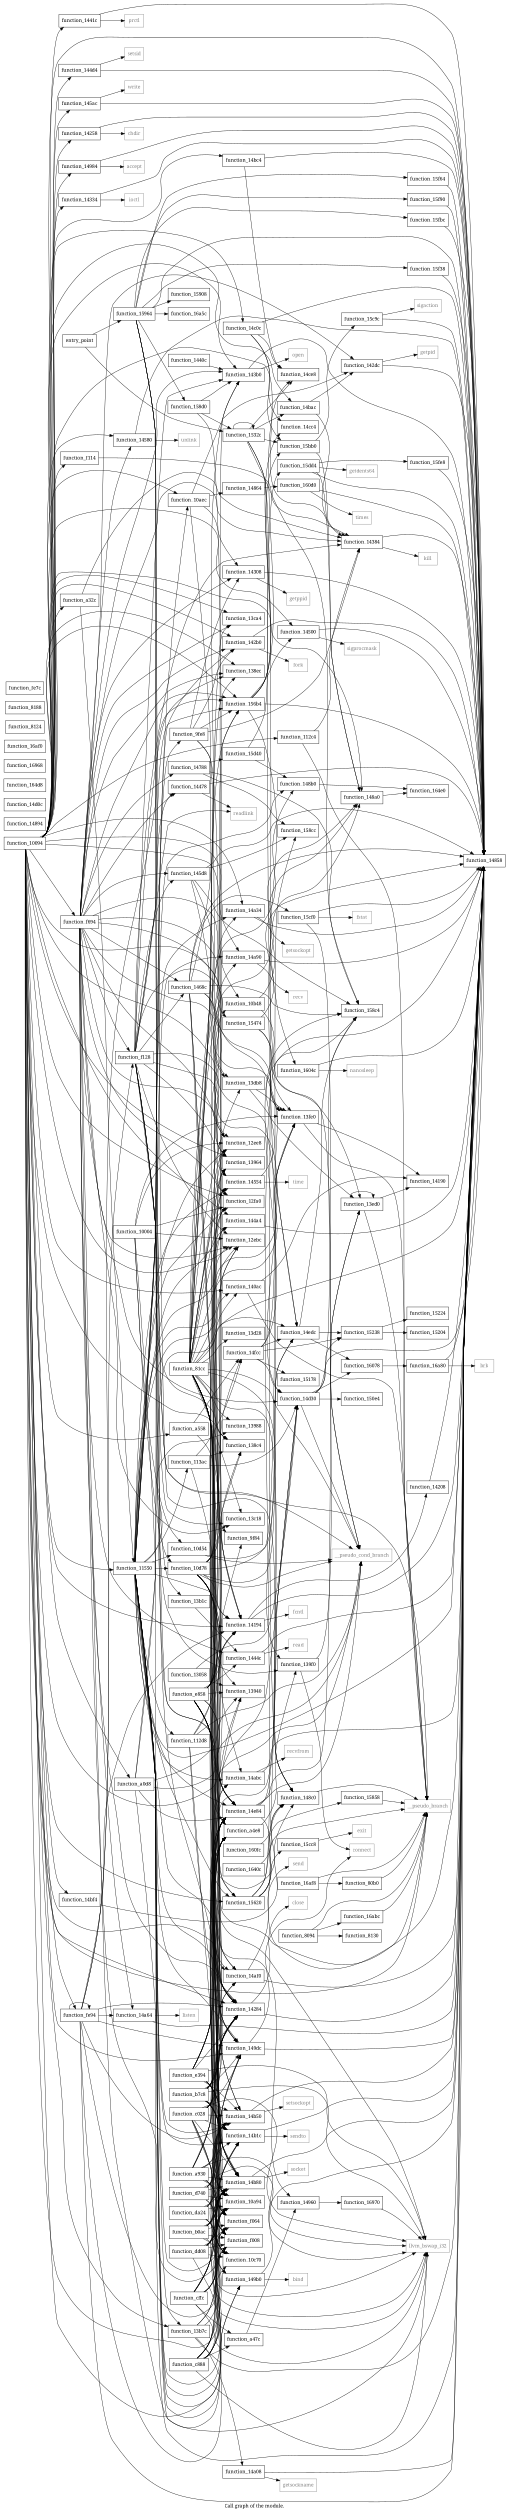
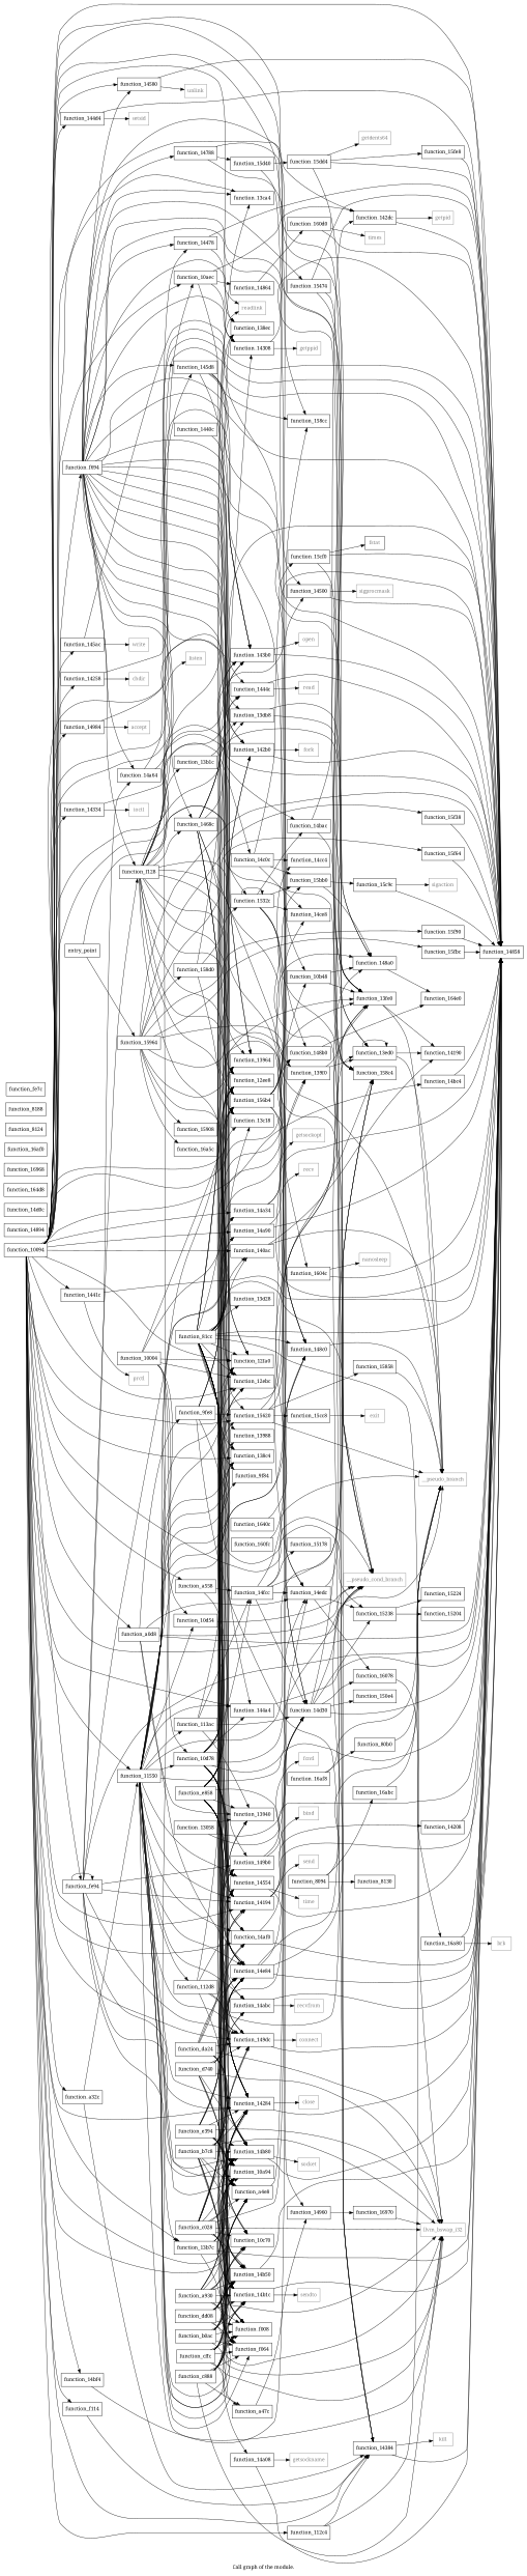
  digraph {
    fontname="Noto Serif"
    label="Call graph of the module."
    rankdir=LR
    node [fontname="Noto Serif" shape=record]
    edge [fontname="Noto Serif"]
    n1 [label="{function_10b48}"]
    n2 [label="{function_13fe0}"]
    n3 [label="{function_148a0}"]
    n4 [color=gray50 fontcolor=gray50 label="{__pseudo_branch}"]
    n5 [label="{function_14190}"]
    n6 [label="{function_164e0}"]
    n7 [label="{function_10004}"]
    n8 [label="{function_10d54}"]
    n9 [label="{function_10d78}"]
    n10 [label="{function_12ebc}"]
    n11 [label="{function_10a94}"]
    n12 [label="{function_12ee8}"]
    n13 [label="{function_12fa0}"]
    n14 [color=gray50 fontcolor=gray50 label="{__pseudo_cond_branch}"]
    n15 [label="{function_14edc}"]
    n16 [label="{function_144a4}"]
    n17 [label="{function_138c4}"]
    n18 [label="{function_13964}"]
    n19 [label="{function_14194}"]
    n20 [label="{function_14284}"]
    n21 [label="{function_149dc}"]
    n22 [label="{function_14b80}"]
    n23 [label="{function_14af0}"]
    n24 [label="{function_156b4}"]
    n25 [label="{function_14abc}"]
    n26 [label="{function_14e84}"]
    n27 [label="{function_14fcc}"]
    n28 [label="{function_14478}"]
    n29 [label="{function_14858}"]
    n30 [color=gray50 fontcolor=gray50 label="{readlink}"]
    n31 [label="{function_10094}"]
    n32 [label="{function_112c4}"]
    n33 [label="{function_144d4}"]
    n34 [label="{function_11550}"]
    n35 [label="{function_10aec}"]
    n36 [label="{function_14500}"]
    n37 [label="{function_14580}"]
    n38 [label="{function_138ec}"]
    n39 [label="{function_145ac}"]
    n40 [label="{function_13b7c}"]
    n41 [label="{function_13ca4}"]
    n42 [label="{function_140ac}"]
    n43 [label="{function_14258}"]
    n44 [label="{function_142b0}"]
    n45 [label="{function_14984}"]
    n46 [label="{function_14334}"]
    n47 [label="{function_14384}"]
    n48 [label="{function_143b0}"]
    n49 [label="{function_14a34}"]
    n50 [label="{function_1441c}"]
    n51 [label="{function_14a90}"]
    n52 [label="{function_14bac}"]
    n53 [label="{function_14bc4}"]
    n54 [label="{function_14bf4}"]
    n55 [label="{function_14c0c}"]
    n56 [label="{function_fe94}"]
    n57 [label="{function_15620}"]
    n58 [label="{function_a0d8}"]
    n59 [label="{function_a32c}"]
    n60 [label="{function_a558}"]
    n61 [label="{function_f114}"]
    n62 [label="{function_f694}"]
    n63 [color=gray50 fontcolor=gray50 label="{setsid}"]
    n64 [label="{function_112d8}"]
    n65 [label="{function_113ac}"]
    n66 [label="{function_14554}"]
    n67 [label="{function_13988}"]
    n68 [label="{function_148b0}"]
    n69 [label="{function_14b1c}"]
    n70 [label="{function_14b50}"]
    n71 [color=gray50 fontcolor=gray50 label="{llvm_bswap_i32}"]
    n72 [label="{function_f008}"]
    n73 [label="{function_f064}"]
    n74 [label="{function_14864}"]
    n75 [label="{function_142dc}"]
    n76 [label="{function_14308}"]
    n77 [color=gray50 fontcolor=gray50 label="{sigprocmask}"]
    n78 [color=gray50 fontcolor=gray50 label="{unlink}"]
    n79 [color=gray50 fontcolor=gray50 label="{write}"]
    n80 [label="{function_14a08}"]
    n81 [label="{function_14208}"]
    n82 [color=gray50 fontcolor=gray50 label="{fcntl}"]
    n83 [color=gray50 fontcolor=gray50 label="{chdir}"]
    n84 [color=gray50 fontcolor=gray50 label="{close}"]
    n85 [color=gray50 fontcolor=gray50 label="{fork}"]
    n86 [color=gray50 fontcolor=gray50 label="{accept}"]
    n87 [color=gray50 fontcolor=gray50 label="{ioctl}"]
    n88 [color=gray50 fontcolor=gray50 label="{connect}"]
    n89 [color=gray50 fontcolor=gray50 label="{kill}"]
    n90 [color=gray50 fontcolor=gray50 label="{open}"]
    n91 [color=gray50 fontcolor=gray50 label="{getsockopt}"]
    n92 [color=gray50 fontcolor=gray50 label="{prctl}"]
    n93 [color=gray50 fontcolor=gray50 label="{recv}"]
    n94 [color=gray50 fontcolor=gray50 label="{socket}"]
    n95 [label="{function_14ce8}"]
    n96 [label="{function_148c0}"]
    n97 [label="{function_14cc4}"]
    n98 [label="{function_15bb0}"]
    n99 [label="{function_149b0}"]
    n100 [label="{function_14a64}"]
    n101 [label="{function_f128}"]
    n102 [color=gray50 fontcolor=gray50 label="{send}"]
    n103 [label="{function_158c4}"]
    n104 [label="{function_158cc}"]
    n105 [label="{function_15cc8}"]
    n106 [label="{function_15858}"]
    n107 [label="{function_1604c}"]
    n108 [label="{function_13940}"]
    n109 [label="{function_9fe8}"]
    n110 [label="{function_14d30}"]
    n111 [label="{function_14788}"]
    n112 [label="{function_1444c}"]
    n113 [label="{function_145d8}"]
    n114 [label="{function_13c18}"]
    n115 [label="{function_1468c}"]
    n116 [label="{function_15474}"]
    n117 [label="{function_13db8}"]
    n118 [label="{function_10c70}"]
    n119 [label="{function_16078}"]
    n120 [label="{function_15238}"]
    n121 [color=gray50 fontcolor=gray50 label="{recvfrom}"]
    n122 [label="{function_13ed0}"]
    n123 [label="{function_15178}"]
    n124 [label="{function_150e4}"]
    n125 [color=gray50 fontcolor=gray50 label="{time}"]
    n126 [color=gray50 fontcolor=gray50 label="{sendto}"]
-   n127 [color=gray50 fontcolor=gray50 label="{setsockopt}"]
    n128 [label="{function_15d40}"]
    n129 [label="{function_15dd4}"]
    n130 [label="{function_160d0}"]
    n131 [color=gray50 fontcolor=gray50 label="{getpid}"]
    n132 [color=gray50 fontcolor=gray50 label="{getppid}"]
    n133 [label="{function_13d28}"]
    n134 [label="{function_13058}"]
    n135 [label="{function_139f0}"]
    n136 [label="{function_13b1c}"]
    n137 [color=gray50 fontcolor=gray50 label="{read}"]
    n138 [color=gray50 fontcolor=gray50 label="{getsockname}"]
    n139 [label="{function_15cf0}"]
-   n140 [color=gray50 fontcolor=gray50 label="{fstat}"]
+   n140 [color=black fontcolor=gray50 label="{fstat}"]
    n141 [color=gray50 fontcolor=gray50 label="{times}"]
    n142 [label="{function_14894}"]
    n143 [label="{function_14960}"]
    n144 [label="{function_16970}"]
    n145 [color=gray50 fontcolor=gray50 label="{bind}"]
    n146 [label="{function_1440c}"]
    n147 [color=gray50 fontcolor=gray50 label="{listen}"]
    n148 [label="{function_15c9c}"]
    n149 [label="{function_14d0c}"]
    n150 [label="{function_15908}"]
    n151 [label="{function_15964}"]
    n152 [label="{function_15f38}"]
    n153 [label="{function_15f64}"]
    n154 [label="{function_15f90}"]
    n155 [label="{function_15fbc}"]
    n156 [label="{function_16a5c}"]
    n157 [label="{function_158d0}"]
    n158 [label="{function_1532c}"]
    n159 [color=gray50 fontcolor=gray50 label="{sigaction}"]
    n160 [color=gray50 fontcolor=gray50 label="{exit}"]
    n161 [label="{function_15fe8}"]
    n162 [color=gray50 fontcolor=gray50 label="{getdents64}"]
    n163 [color=gray50 fontcolor=gray50 label="{nanosleep}"]
    n164 [label="{function_16a80}"]
    n165 [color=gray50 fontcolor=gray50 label="{brk}"]
    n166 [label="{function_160fc}"]
    n167 [label="{function_1640c}"]
    n168 [label="{function_164d8}"]
    n169 [label="{function_16968}"]
    n170 [label="{function_16abc}"]
    n171 [label="{function_16af0}"]
    n172 [label="{function_16af8}"]
    n173 [label="{function_80b0}"]
    n174 [label="{function_15204}"]
    n175 [label="{function_15224}"]
    n176 [label="{function_8094}"]
    n177 [label="{function_8130}"]
    n178 [label="{function_8124}"]
    n179 [label="{function_8188}"]
    n180 [label="{entry_point}"]
    n181 [label="{function_81cc}"]
    n182 [label="{function_9f84}"]
    n183 [label="{function_a4e8}"]
    n184 [label="{function_a47c}"]
    n185 [label="{function_a930}"]
    n186 [label="{function_b0ac}"]
    n187 [label="{function_b7c8}"]
    n188 [label="{function_c028}"]
    n189 [label="{function_c888}"]
    n190 [label="{function_cffc}"]
    n191 [label="{function_d740}"]
    n192 [label="{function_da24}"]
    n193 [label="{function_dd08}"]
    n194 [label="{function_e394}"]
    n195 [label="{function_e858}"]
    n196 [label="{function_fe7c}"]
    n1 -> n2
    n1 -> n3
    n2 -> n4
    n2 -> n5
    n3 -> n6
    n7 -> n2
    n7 -> n8
    n7 -> n9
    n7 -> n10
    n7 -> n11
    n7 -> n12
    n7 -> n13
    n8 -> n14
-   n8 -> n15
+   n134 -> n15
    n9 -> n2
    n9 -> n11
    n9 -> n14
    n9 -> n15
    n9 -> n16
    n9 -> n17
    n9 -> n18
    n9 -> n19
    n9 -> n20
    n9 -> n21
    n9 -> n22
    n9 -> n23
    n9 -> n24
    n9 -> n25
    n9 -> n26
    n9 -> n27
    n15 -> n103
    n15 -> n119
    n15 -> n120
    n16 -> n29
    n19 -> n29
    n19 -> n81
    n19 -> n82
    n20 -> n29
    n20 -> n84
    n21 -> n29
    n21 -> n88
    n22 -> n29
    n22 -> n94
    n23 -> n29
    n23 -> n102
    n24 -> n29
    n24 -> n36
    n24 -> n95
    n24 -> n97
    n24 -> n98
    n24 -> n107
    n25 -> n29
    n25 -> n121
    n26 -> n14
    n26 -> n29
    n26 -> n110
    n26 -> n122
    n27 -> n3
    n27 -> n15
    n27 -> n103
    n27 -> n110
    n27 -> n120
    n27 -> n123
    n28 -> n29
    n28 -> n30
    n31 -> n1
    n31 -> n2
    n31 -> n3
    n31 -> n4
    n31 -> n10
    n31 -> n11
    n31 -> n12
    n31 -> n13
    n31 -> n14
    n31 -> n16
    n31 -> n17
    n31 -> n18
    n31 -> n19
    n31 -> n20
    n31 -> n21
    n31 -> n22
    n31 -> n23
    n31 -> n24
    n31 -> n29
    n31 -> n32
    n31 -> n33
    n31 -> n34
    n31 -> n35
    n31 -> n36
    n31 -> n37
    n31 -> n38
    n31 -> n39
    n31 -> n40
    n31 -> n41
    n31 -> n42
    n31 -> n43
    n31 -> n44
    n31 -> n45
    n31 -> n46
    n31 -> n47
    n31 -> n48
    n31 -> n49
    n31 -> n50
    n31 -> n51
    n31 -> n52
    n31 -> n53
    n31 -> n54
    n31 -> n55
    n31 -> n56
    n31 -> n57
    n31 -> n58
    n31 -> n59
    n31 -> n60
    n31 -> n61
    n31 -> n62
    n32 -> n4
    n32 -> n47
    n33 -> n29
    n33 -> n63
    n34 -> n2
    n34 -> n8
    n34 -> n9
    n34 -> n10
    n34 -> n11
    n34 -> n12
    n34 -> n13
    n34 -> n16
    n34 -> n19
    n34 -> n20
    n34 -> n21
    n34 -> n22
    n34 -> n23
    n34 -> n25
    n34 -> n26
    n34 -> n29
    n34 -> n35
    n34 -> n40
    n34 -> n42
    n34 -> n44
    n34 -> n49
    n34 -> n51
    n34 -> n57
    n34 -> n64
    n34 -> n65
    n34 -> n66
    n34 -> n67
    n34 -> n68
    n34 -> n69
    n34 -> n70
    n34 -> n71
    n34 -> n72
    n34 -> n73
    n35 -> n66
    n35 -> n74
    n35 -> n75
    n35 -> n76
    n36 -> n29
    n36 -> n77
    n37 -> n29
    n37 -> n78
    n39 -> n29
    n39 -> n79
    n40 -> n20
    n40 -> n21
    n40 -> n22
    n40 -> n29
    n40 -> n80
    n42 -> n4
    n42 -> n5
    n43 -> n29
    n43 -> n83
    n44 -> n29
    n44 -> n85
    n45 -> n29
    n45 -> n86
    n46 -> n29
    n46 -> n87
    n47 -> n29
    n47 -> n89
    n48 -> n29
    n48 -> n90
    n49 -> n29
    n49 -> n91
    n50 -> n29
    n50 -> n92
    n51 -> n29
    n51 -> n93
    n52 -> n47
    n52 -> n75
    n53 -> n29
-   n53 -> n95
    n54 -> n96
    n55 -> n29
    n55 -> n95
    n55 -> n97
    n55 -> n98
    n56 -> n19
    n56 -> n20
    n56 -> n21
    n56 -> n22
    n56 -> n24
    n56 -> n29
    n56 -> n56
    n56 -> n70
    n56 -> n99
    n56 -> n100
    n56 -> n101
    n57 -> n4
    n57 -> n103
    n57 -> n104
    n57 -> n105
    n57 -> n106
    n58 -> n14
    n58 -> n15
    n58 -> n26
    n58 -> n29
    n58 -> n108
    n58 -> n109
    n59 -> n34
    n59 -> n47
    n60 -> n26
    n60 -> n27
    n61 -> n47
    n62 -> n2
    n62 -> n10
    n62 -> n12
    n62 -> n13
    n62 -> n18
    n62 -> n20
    n62 -> n22
    n62 -> n24
    n62 -> n28
    n62 -> n37
    n62 -> n38
    n62 -> n41
    n62 -> n44
    n62 -> n47
    n62 -> n48
    n62 -> n66
    n62 -> n75
    n62 -> n76
    n62 -> n99
    n62 -> n100
    n62 -> n101
    n62 -> n110
    n62 -> n111
    n62 -> n112
    n62 -> n113
    n62 -> n114
    n62 -> n115
    n62 -> n116
    n62 -> n117
    n64 -> n14
    n64 -> n18
    n64 -> n19
    n64 -> n21
    n64 -> n22
    n65 -> n17
    n65 -> n27
    n65 -> n108
    n65 -> n110
    n66 -> n29
    n66 -> n125
    n68 -> n6
    n69 -> n29
    n69 -> n126
    n70 -> n29
-   n70 -> n127
    n74 -> n130
    n75 -> n29
    n75 -> n131
    n76 -> n29
    n76 -> n132
    n80 -> n29
    n80 -> n138
    n81 -> n29
    n96 -> n4
    n98 -> n3
    n98 -> n148
    n99 -> n29
    n99 -> n145
    n100 -> n29
    n100 -> n147
    n101 -> n10
    n101 -> n12
    n101 -> n13
    n101 -> n17
    n101 -> n18
    n101 -> n20
    n101 -> n24
    n101 -> n28
    n101 -> n30
    n101 -> n38
    n101 -> n47
    n101 -> n48
    n101 -> n96
    n101 -> n113
    n101 -> n114
    n101 -> n115
    n101 -> n117
    n101 -> n135
    n101 -> n136
    n105 -> n160
    n106 -> n4
    n107 -> n29
    n107 -> n163
    n109 -> n4
    n109 -> n24
    n109 -> n44
    n109 -> n47
    n109 -> n57
    n109 -> n76
    n110 -> n14
    n110 -> n29
    n110 -> n103
    n110 -> n119
    n110 -> n120
    n110 -> n124
    n111 -> n103
    n111 -> n104
    n111 -> n128
    n112 -> n29
    n112 -> n137
    n113 -> n15
    n113 -> n20
    n113 -> n29
    n113 -> n103
    n113 -> n104
    n115 -> n15
    n115 -> n19
    n115 -> n20
    n115 -> n26
    n115 -> n29
    n115 -> n48
    n115 -> n103
    n115 -> n110
    n115 -> n139
    n116 -> n2
    n116 -> n29
    n116 -> n122
    n117 -> n2
    n117 -> n122
    n119 -> n164
    n120 -> n174
    n120 -> n175
    n122 -> n4
    n122 -> n5
    n122 -> n122
    n128 -> n68
    n128 -> n129
    n129 -> n3
    n129 -> n29
    n129 -> n161
    n129 -> n162
    n130 -> n29
    n130 -> n141
    n134 -> n108
    n134 -> n110
-   n135 -> n88
+   n135 -> n2
    n135 -> n122
    n136 -> n112
    n139 -> n14
    n139 -> n29
    n139 -> n140
    n143 -> n144
    n144 -> n71
    n146 -> n48
    n148 -> n29
    n148 -> n159
    n151 -> n4
    n151 -> n14
    n151 -> n29
    n151 -> n57
    n151 -> n96
    n151 -> n150
    n151 -> n152
    n151 -> n153
    n151 -> n154
    n151 -> n155
    n151 -> n156
    n151 -> n157
    n152 -> n29
    n153 -> n29
    n154 -> n29
    n155 -> n29
    n157 -> n19
    n157 -> n48
    n157 -> n158
    n158 -> n14
    n158 -> n52
    n158 -> n95
    n158 -> n96
    n158 -> n98
    n158 -> n103
    n158 -> n158
    n161 -> n29
    n164 -> n29
    n164 -> n165
    n166 -> n96
    n167 -> n96
    n170 -> n4
    n172 -> n4
    n172 -> n173
    n173 -> n4
    n176 -> n4
    n176 -> n170
    n176 -> n177
    n180 -> n151
    n180 -> n158
    n181 -> n2
    n181 -> n3
    n181 -> n10
    n181 -> n11
    n181 -> n12
    n181 -> n13
    n181 -> n14
    n181 -> n16
    n181 -> n17
    n181 -> n18
    n181 -> n19
    n181 -> n20
    n181 -> n21
    n181 -> n22
    n181 -> n23
    n181 -> n24
    n181 -> n26
    n181 -> n29
    n181 -> n38
    n181 -> n41
    n181 -> n42
    n181 -> n49
    n181 -> n51
    n181 -> n66
    n181 -> n67
    n181 -> n68
    n181 -> n70
    n181 -> n71
    n181 -> n96
    n181 -> n114
    n181 -> n117
    n181 -> n133
    n181 -> n135
    n181 -> n182
    n181 -> n183
    n183 -> n135
    n184 -> n143
    n185 -> n11
    n185 -> n20
    n185 -> n22
    n185 -> n26
    n185 -> n69
    n185 -> n70
    n185 -> n71
    n185 -> n72
    n185 -> n73
    n185 -> n108
    n185 -> n118
    n185 -> n183
    n186 -> n11
    n186 -> n20
    n186 -> n22
    n186 -> n26
    n186 -> n69
    n186 -> n70
    n186 -> n71
    n186 -> n72
    n186 -> n73
    n186 -> n118
    n186 -> n183
    n187 -> n11
    n187 -> n19
    n187 -> n20
    n187 -> n21
    n187 -> n22
    n187 -> n25
    n187 -> n26
    n187 -> n66
    n187 -> n69
    n187 -> n70
    n187 -> n71
    n187 -> n72
    n187 -> n73
    n187 -> n110
    n187 -> n118
    n187 -> n183
    n188 -> n11
    n188 -> n19
    n188 -> n20
    n188 -> n21
    n188 -> n22
    n188 -> n25
    n188 -> n26
    n188 -> n66
    n188 -> n69
    n188 -> n70
    n188 -> n71
    n188 -> n72
    n188 -> n73
    n188 -> n110
    n188 -> n118
    n188 -> n183
    n189 -> n11
    n189 -> n20
    n189 -> n22
    n189 -> n26
    n189 -> n69
    n189 -> n70
    n189 -> n71
    n189 -> n72
    n189 -> n73
    n189 -> n118
    n189 -> n183
    n189 -> n184
    n190 -> n11
    n190 -> n20
    n190 -> n22
    n190 -> n26
    n190 -> n69
    n190 -> n70
    n190 -> n71
    n190 -> n72
    n190 -> n73
    n190 -> n183
    n190 -> n184
    n191 -> n11
    n191 -> n21
    n191 -> n22
    n191 -> n23
    n191 -> n26
    n191 -> n71
    n191 -> n99
    n191 -> n118
    n191 -> n183
    n192 -> n11
    n192 -> n21
    n192 -> n22
    n192 -> n23
    n192 -> n26
    n192 -> n71
    n192 -> n99
    n192 -> n118
    n192 -> n183
    n193 -> n11
    n193 -> n20
    n193 -> n22
    n193 -> n26
    n193 -> n69
    n193 -> n70
    n193 -> n71
    n193 -> n72
    n193 -> n73
    n193 -> n118
    n193 -> n183
    n194 -> n10
    n194 -> n11
    n194 -> n13
    n194 -> n20
    n194 -> n22
    n194 -> n26
    n194 -> n69
    n194 -> n70
    n194 -> n71
    n194 -> n72
    n194 -> n73
    n194 -> n108
    n194 -> n183
    n195 -> n1
    n195 -> n10
    n195 -> n11
    n195 -> n12
    n195 -> n13
    n195 -> n17
    n195 -> n20
    n195 -> n22
    n195 -> n26
    n195 -> n48
    n195 -> n69
    n195 -> n70
    n195 -> n72
    n195 -> n73
    n195 -> n108
    n195 -> n112
    n195 -> n114
    n195 -> n143
    n195 -> n182
    n195 -> n183
  }
